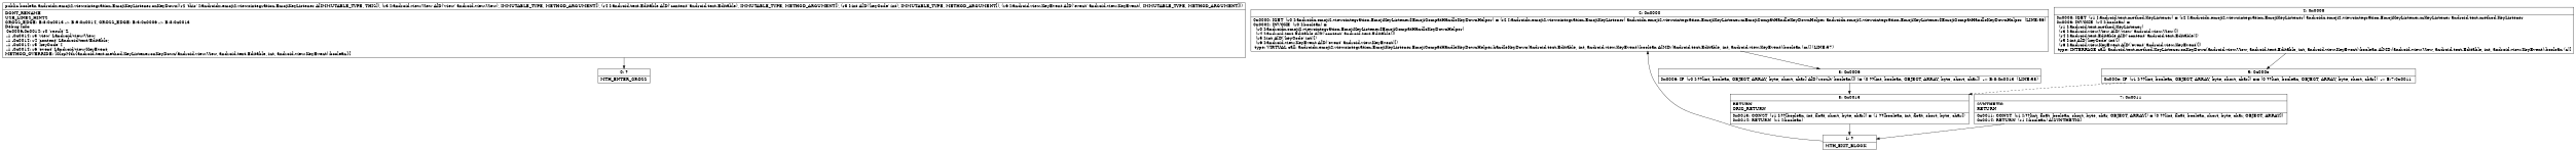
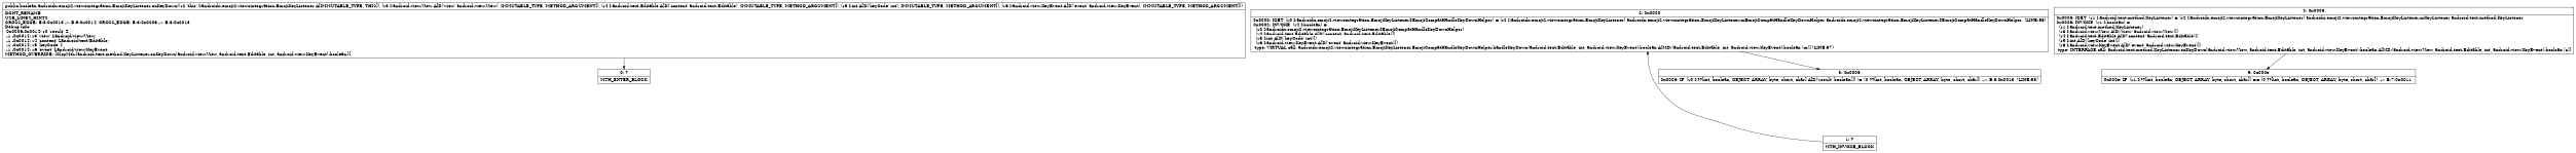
  digraph {
    node [shape=record]
-   n1 [label="{0\:\ ?|MTH_ENTER_CROSS\l}"]
-   n2 [label="{2\:\ 0x0000|0x0000: IGET  (r0 I:androidx.emoji2.viewsintegration.EmojiKeyListener$EmojiCompatHandleKeyDownHelper) = (r2 I:androidx.emoji2.viewsintegration.EmojiKeyListener) androidx.emoji2.viewsintegration.EmojiKeyListener.mEmojiCompatHandleKeyDownHelper androidx.emoji2.viewsintegration.EmojiKeyListener$EmojiCompatHandleKeyDownHelper  (LINE:56)\l0x0002: INVOKE  (r0 I:boolean) = \l  (r0 I:androidx.emoji2.viewsintegration.EmojiKeyListener$EmojiCompatHandleKeyDownHelper)\l  (r4 I:android.text.Editable A[D('content' android.text.Editable)])\l  (r5 I:int A[D('keyCode' int)])\l  (r6 I:android.view.KeyEvent A[D('event' android.view.KeyEvent)])\l type: VIRTUAL call: androidx.emoji2.viewsintegration.EmojiKeyListener.EmojiCompatHandleKeyDownHelper.handleKeyDown(android.text.Editable, int, android.view.KeyEvent):boolean A[MD:(android.text.Editable, int, android.view.KeyEvent):boolean (m)] (LINE:57)\l}"]
+   n1 [label="{0\:\ ?|MTH_ENTER_BLOCK\l}"]
+   n2 [label="{2\:\ 0x0000|0x0000: IGET  (r0 I:androidx.emoji2.viewsintegration.EmojiKeyListener$EmojiCompatHandleKeyDownHelper) = (r2 I:androidx.emoji2.viewsintegration.EmojiKeyListener) androidx.emoji2.viewsintegration.EmojiKeyListener.mEmojiCompatHandleKeyDownHelper androidx.emoji2.viewsintegration.EmojiKeyListener$EmojiCompatHandleKeyDownHelper  (LINE:56)\l0x0002: INVOKE  (r4 I:boolean) = \l  (r0 I:androidx.emoji2.viewsintegration.EmojiKeyListener$EmojiCompatHandleKeyDownHelper)\l  (r4 I:android.text.Editable A[D('content' android.text.Editable)])\l  (r5 I:int A[D('keyCode' int)])\l  (r6 I:android.view.KeyEvent A[D('event' android.view.KeyEvent)])\l type: VIRTUAL call: androidx.emoji2.viewsintegration.EmojiKeyListener.EmojiCompatHandleKeyDownHelper.handleKeyDown(android.text.Editable, int, android.view.KeyEvent):boolean A[MD:(android.text.Editable, int, android.view.KeyEvent):boolean (m)] (LINE:57)\l}"]
    n3 [label="{3\:\ 0x0006|0x0006: IF  (r0 I:??[int, boolean, OBJECT, ARRAY, byte, short, char] A[D('result' boolean)]) != (0 ??[int, boolean, OBJECT, ARRAY, byte, short, char])  \-\> B:8:0x0013  (LINE:58)\l}"]
-   n4 [label="{8\:\ 0x0013|RETURN\lORIG_RETURN\l|0x0013: CONST  (r1 I:??[boolean, int, float, short, byte, char]) = (1 ??[boolean, int, float, short, byte, char]) \l0x0014: RETURN  (r1 I:boolean) \l}"]
-   n5 [label="{4\:\ 0x0008|0x0008: IGET  (r1 I:android.text.method.KeyListener) = (r2 I:androidx.emoji2.viewsintegration.EmojiKeyListener) androidx.emoji2.viewsintegration.EmojiKeyListener.mKeyListener android.text.method.KeyListener \l0x000a: INVOKE  (r4 I:boolean) = \l  (r1 I:android.text.method.KeyListener)\l  (r3 I:android.view.View A[D('view' android.view.View)])\l  (r4 I:android.text.Editable A[D('content' android.text.Editable)])\l  (r5 I:int A[D('keyCode' int)])\l  (r6 I:android.view.KeyEvent A[D('event' android.view.KeyEvent)])\l type: INTERFACE call: android.text.method.KeyListener.onKeyDown(android.view.View, android.text.Editable, int, android.view.KeyEvent):boolean A[MD:(android.view.View, android.text.Editable, int, android.view.KeyEvent):boolean (c)]\l}"]
+   n5 [label="{4\:\ 0x0008|0x0008: IGET  (r1 I:android.text.method.KeyListener) = (r2 I:androidx.emoji2.viewsintegration.EmojiKeyListener) androidx.emoji2.viewsintegration.EmojiKeyListener.mKeyListener android.text.method.KeyListener \l0x000a: INVOKE  (r1 I:boolean) = \l  (r1 I:android.text.method.KeyListener)\l  (r3 I:android.view.View A[D('view' android.view.View)])\l  (r4 I:android.text.Editable A[D('content' android.text.Editable)])\l  (r5 I:int A[D('keyCode' int)])\l  (r6 I:android.view.KeyEvent A[D('event' android.view.KeyEvent)])\l type: INTERFACE call: android.text.method.KeyListener.onKeyDown(android.view.View, android.text.Editable, int, android.view.KeyEvent):boolean A[MD:(android.view.View, android.text.Editable, int, android.view.KeyEvent):boolean (c)]\l}"]
    n6 [label="{5\:\ 0x000e|0x000e: IF  (r1 I:??[int, boolean, OBJECT, ARRAY, byte, short, char]) == (0 ??[int, boolean, OBJECT, ARRAY, byte, short, char])  \-\> B:7:0x0011 \l}"]
-   n7 [label="{1\:\ ?|MTH_EXIT_BLOCK\l}"]
-   n8 [label="{7\:\ 0x0011|SYNTHETIC\lRETURN\l|0x0011: CONST  (r1 I:??[int, float, boolean, short, byte, char, OBJECT, ARRAY]) = (0 ??[int, float, boolean, short, byte, char, OBJECT, ARRAY]) \l0x0014: RETURN  (r1 I:boolean) A[SYNTHETIC]\l}"]
+   n7 [label="{1\:\ ?|MTH_INVOKE_BLOCK\l}"]
    n9 [label="{public boolean androidx.emoji2.viewsintegration.EmojiKeyListener.onKeyDown((r2 'this' I:androidx.emoji2.viewsintegration.EmojiKeyListener A[IMMUTABLE_TYPE, THIS]), (r3 I:android.view.View A[D('view' android.view.View), IMMUTABLE_TYPE, METHOD_ARGUMENT]), (r4 I:android.text.Editable A[D('content' android.text.Editable), IMMUTABLE_TYPE, METHOD_ARGUMENT]), (r5 I:int A[D('keyCode' int), IMMUTABLE_TYPE, METHOD_ARGUMENT]), (r6 I:android.view.KeyEvent A[D('event' android.view.KeyEvent), IMMUTABLE_TYPE, METHOD_ARGUMENT]))  | DONT_RENAME\lUSE_LINES_HINTS\lCROSS_EDGE: B:8:0x0013 \-\> B:9:0x0014, CROSS_EDGE: B:3:0x0006 \-\> B:8:0x0013\lDebug Info:\l  0x0006\-0x0014: r0 'result' Z\l  \-1 \-0x0014: r3 'view' Landroid\/view\/View;\l  \-1 \-0x0014: r4 'content' Landroid\/text\/Editable;\l  \-1 \-0x0014: r5 'keyCode' I\l  \-1 \-0x0014: r6 'event' Landroid\/view\/KeyEvent;\lMETHOD_OVERRIDE: [ClspMth\{android.text.method.KeyListener.onKeyDown(android.view.View, android.text.Editable, int, android.view.KeyEvent):boolean\}]\l}"]
    n2 -> n3
-   n3 -> n4
-   n4 -> n7
    n5 -> n6
-   n6 -> n4 [style=dashed]
    n7 -> n2
-   n8 -> n7
    n9 -> n1
  }
